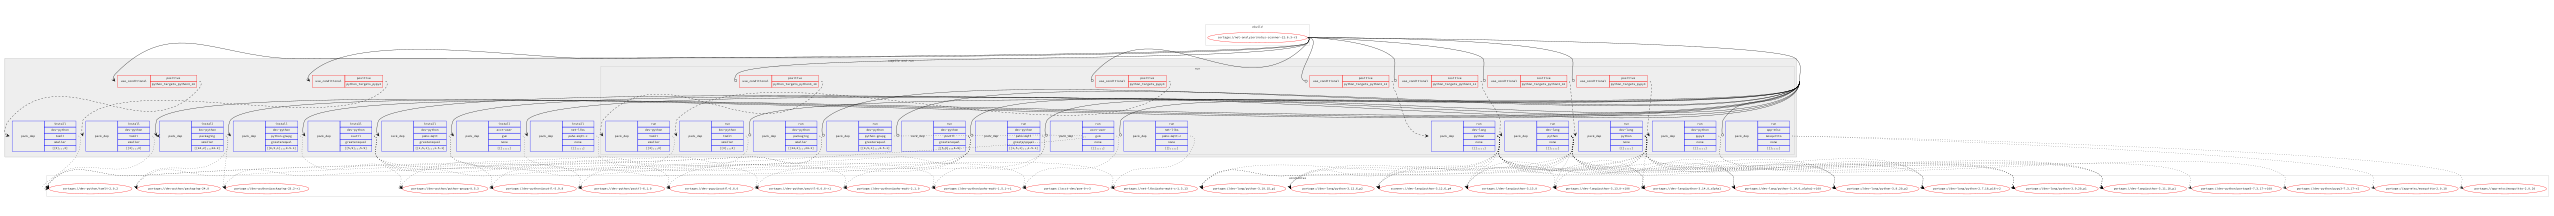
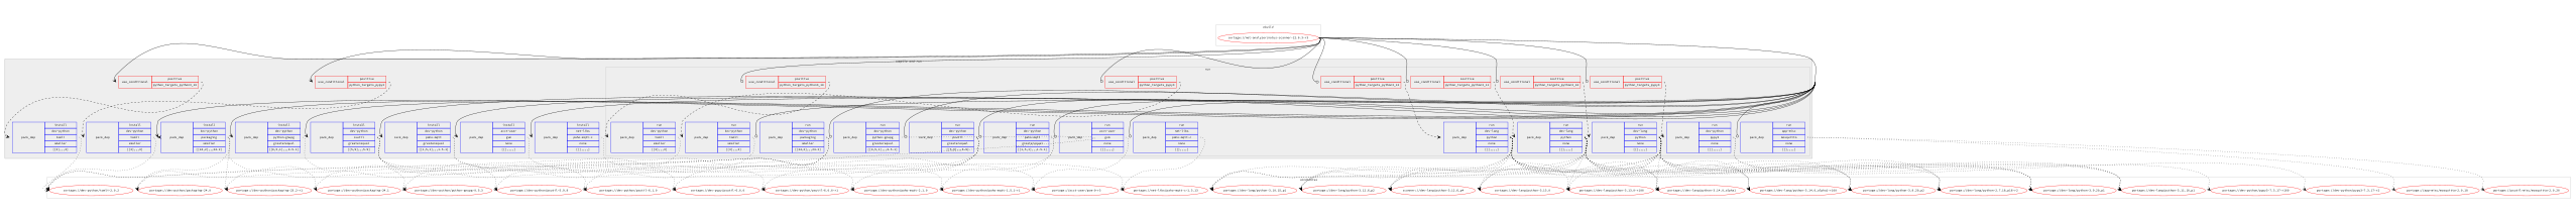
  digraph {
    compound=true
    concentrate=true
    fontname="Source Code Pro"
    fontsize=10
    newrank=true
    rankdir=TB
    ranksep=1.5
    node [color=red fontname="Source Code Pro" fontsize=10]
    edge [arrowhead=vee fontname="Source Code Pro" headport=w style=dotted tailport=e weight=100]
    n1 [label="portage://net-analyzer/notus-scanner-22.6.3-r3" width=4]
    n2 [color=blue label=<<TABLE BORDER="0" CELLBORDER="1" CELLSPACING="0" CELLPADDING="4" WIDTH="220"><TR><TD ROWSPAN="6" CELLPADDING="30">pack_dep</TD></TR><TR><TD WIDTH="110">install</TD></TR><TR><TD>dev-python</TD></TR><TR><TD>tomli</TD></TR><TR><TD>smaller</TD></TR><TR><TD>[[3],,,3]</TD></TR></TABLE>> shape=none]
    n3 [label=<<TABLE BORDER="0" CELLBORDER="1" CELLSPACING="0" CELLPADDING="4"><TR><TD ROWSPAN="3" CELLPADDING="10">use_conditional</TD></TR><TR><TD>positive</TD></TR><TR><TD>python_targets_pypy3</TD></TR></TABLE>> shape=none]
    n4 [color=blue label=<<TABLE BORDER="0" CELLBORDER="1" CELLSPACING="0" CELLPADDING="4" WIDTH="220"><TR><TD ROWSPAN="6" CELLPADDING="30">pack_dep</TD></TR><TR><TD WIDTH="110">install</TD></TR><TR><TD>dev-python</TD></TR><TR><TD>tomli</TD></TR><TR><TD>smaller</TD></TR><TR><TD>[[3],,,3]</TD></TR></TABLE>> shape=none]
    n5 [label=<<TABLE BORDER="0" CELLBORDER="1" CELLSPACING="0" CELLPADDING="4"><TR><TD ROWSPAN="3" CELLPADDING="10">use_conditional</TD></TR><TR><TD>positive</TD></TR><TR><TD>python_targets_python3_10</TD></TR></TABLE>> shape=none]
    n6 [color=blue label=<<TABLE BORDER="0" CELLBORDER="1" CELLSPACING="0" CELLPADDING="4" WIDTH="220"><TR><TD ROWSPAN="6" CELLPADDING="30">pack_dep</TD></TR><TR><TD WIDTH="110">install</TD></TR><TR><TD>acct-user</TD></TR><TR><TD>gvm</TD></TR><TR><TD>none</TD></TR><TR><TD>[[],,,,]</TD></TR></TABLE>> shape=none]
    n7 [color=blue label=<<TABLE BORDER="0" CELLBORDER="1" CELLSPACING="0" CELLPADDING="4" WIDTH="220"><TR><TD ROWSPAN="6" CELLPADDING="30">pack_dep</TD></TR><TR><TD WIDTH="110">install</TD></TR><TR><TD>dev-python</TD></TR><TR><TD>packaging</TD></TR><TR><TD>smaller</TD></TR><TR><TD>[[24,2],,,24.2]</TD></TR></TABLE>> shape=none]
    n8 [color=blue label=<<TABLE BORDER="0" CELLBORDER="1" CELLSPACING="0" CELLPADDING="4" WIDTH="220"><TR><TD ROWSPAN="6" CELLPADDING="30">pack_dep</TD></TR><TR><TD WIDTH="110">install</TD></TR><TR><TD>dev-python</TD></TR><TR><TD>paho-mqtt</TD></TR><TR><TD>greaterequal</TD></TR><TR><TD>[[1,5,1],,,1.5.1]</TD></TR></TABLE>> shape=none]
    n9 [color=blue label=<<TABLE BORDER="0" CELLBORDER="1" CELLSPACING="0" CELLPADDING="4" WIDTH="220"><TR><TD ROWSPAN="6" CELLPADDING="30">pack_dep</TD></TR><TR><TD WIDTH="110">install</TD></TR><TR><TD>dev-python</TD></TR><TR><TD>psutil</TD></TR><TR><TD>greaterequal</TD></TR><TR><TD>[[5,9],,,5.9]</TD></TR></TABLE>> shape=none]
    n10 [color=blue label=<<TABLE BORDER="0" CELLBORDER="1" CELLSPACING="0" CELLPADDING="4" WIDTH="220"><TR><TD ROWSPAN="6" CELLPADDING="30">pack_dep</TD></TR><TR><TD WIDTH="110">install</TD></TR><TR><TD>dev-python</TD></TR><TR><TD>python-gnupg</TD></TR><TR><TD>greaterequal</TD></TR><TR><TD>[[0,5,1],,,0.5.1]</TD></TR></TABLE>> shape=none]
    n11 [color=blue label=<<TABLE BORDER="0" CELLBORDER="1" CELLSPACING="0" CELLPADDING="4" WIDTH="220"><TR><TD ROWSPAN="6" CELLPADDING="30">pack_dep</TD></TR><TR><TD WIDTH="110">install</TD></TR><TR><TD>net-libs</TD></TR><TR><TD>paho-mqtt-c</TD></TR><TR><TD>none</TD></TR><TR><TD>[[],,,,]</TD></TR></TABLE>> shape=none]
    n12 [color=blue label=<<TABLE BORDER="0" CELLBORDER="1" CELLSPACING="0" CELLPADDING="4" WIDTH="220"><TR><TD ROWSPAN="6" CELLPADDING="30">pack_dep</TD></TR><TR><TD WIDTH="110">run</TD></TR><TR><TD>dev-python</TD></TR><TR><TD>pypy3</TD></TR><TR><TD>none</TD></TR><TR><TD>[[],,,,]</TD></TR></TABLE>> shape=none]
    n13 [label=<<TABLE BORDER="0" CELLBORDER="1" CELLSPACING="0" CELLPADDING="4"><TR><TD ROWSPAN="3" CELLPADDING="10">use_conditional</TD></TR><TR><TD>positive</TD></TR><TR><TD>python_targets_pypy3</TD></TR></TABLE>> shape=none]
    n14 [color=blue label=<<TABLE BORDER="0" CELLBORDER="1" CELLSPACING="0" CELLPADDING="4" WIDTH="220"><TR><TD ROWSPAN="6" CELLPADDING="30">pack_dep</TD></TR><TR><TD WIDTH="110">run</TD></TR><TR><TD>dev-python</TD></TR><TR><TD>tomli</TD></TR><TR><TD>smaller</TD></TR><TR><TD>[[3],,,3]</TD></TR></TABLE>> shape=none]
    n15 [label=<<TABLE BORDER="0" CELLBORDER="1" CELLSPACING="0" CELLPADDING="4"><TR><TD ROWSPAN="3" CELLPADDING="10">use_conditional</TD></TR><TR><TD>positive</TD></TR><TR><TD>python_targets_pypy3</TD></TR></TABLE>> shape=none]
    n16 [color=blue label=<<TABLE BORDER="0" CELLBORDER="1" CELLSPACING="0" CELLPADDING="4" WIDTH="220"><TR><TD ROWSPAN="6" CELLPADDING="30">pack_dep</TD></TR><TR><TD WIDTH="110">run</TD></TR><TR><TD>dev-lang</TD></TR><TR><TD>python</TD></TR><TR><TD>none</TD></TR><TR><TD>[[],,,,]</TD></TR></TABLE>> shape=none]
    n17 [label=<<TABLE BORDER="0" CELLBORDER="1" CELLSPACING="0" CELLPADDING="4"><TR><TD ROWSPAN="3" CELLPADDING="10">use_conditional</TD></TR><TR><TD>positive</TD></TR><TR><TD>python_targets_python3_10</TD></TR></TABLE>> shape=none]
    n18 [color=blue label=<<TABLE BORDER="0" CELLBORDER="1" CELLSPACING="0" CELLPADDING="4" WIDTH="220"><TR><TD ROWSPAN="6" CELLPADDING="30">pack_dep</TD></TR><TR><TD WIDTH="110">run</TD></TR><TR><TD>dev-python</TD></TR><TR><TD>tomli</TD></TR><TR><TD>smaller</TD></TR><TR><TD>[[3],,,3]</TD></TR></TABLE>> shape=none]
    n19 [label=<<TABLE BORDER="0" CELLBORDER="1" CELLSPACING="0" CELLPADDING="4"><TR><TD ROWSPAN="3" CELLPADDING="10">use_conditional</TD></TR><TR><TD>positive</TD></TR><TR><TD>python_targets_python3_10</TD></TR></TABLE>> shape=none]
    n20 [color=blue label=<<TABLE BORDER="0" CELLBORDER="1" CELLSPACING="0" CELLPADDING="4" WIDTH="220"><TR><TD ROWSPAN="6" CELLPADDING="30">pack_dep</TD></TR><TR><TD WIDTH="110">run</TD></TR><TR><TD>dev-lang</TD></TR><TR><TD>python</TD></TR><TR><TD>none</TD></TR><TR><TD>[[],,,,]</TD></TR></TABLE>> shape=none]
    n21 [label=<<TABLE BORDER="0" CELLBORDER="1" CELLSPACING="0" CELLPADDING="4"><TR><TD ROWSPAN="3" CELLPADDING="10">use_conditional</TD></TR><TR><TD>positive</TD></TR><TR><TD>python_targets_python3_11</TD></TR></TABLE>> shape=none]
    n22 [color=blue label=<<TABLE BORDER="0" CELLBORDER="1" CELLSPACING="0" CELLPADDING="4" WIDTH="220"><TR><TD ROWSPAN="6" CELLPADDING="30">pack_dep</TD></TR><TR><TD WIDTH="110">run</TD></TR><TR><TD>dev-lang</TD></TR><TR><TD>python</TD></TR><TR><TD>none</TD></TR><TR><TD>[[],,,,]</TD></TR></TABLE>> shape=none]
    n23 [label=<<TABLE BORDER="0" CELLBORDER="1" CELLSPACING="0" CELLPADDING="4"><TR><TD ROWSPAN="3" CELLPADDING="10">use_conditional</TD></TR><TR><TD>positive</TD></TR><TR><TD>python_targets_python3_12</TD></TR></TABLE>> shape=none]
    n24 [color=blue label=<<TABLE BORDER="0" CELLBORDER="1" CELLSPACING="0" CELLPADDING="4" WIDTH="220"><TR><TD ROWSPAN="6" CELLPADDING="30">pack_dep</TD></TR><TR><TD WIDTH="110">run</TD></TR><TR><TD>acct-user</TD></TR><TR><TD>gvm</TD></TR><TR><TD>none</TD></TR><TR><TD>[[],,,,]</TD></TR></TABLE>> shape=none]
    n25 [color=blue label=<<TABLE BORDER="0" CELLBORDER="1" CELLSPACING="0" CELLPADDING="4" WIDTH="220"><TR><TD ROWSPAN="6" CELLPADDING="30">pack_dep</TD></TR><TR><TD WIDTH="110">run</TD></TR><TR><TD>app-misc</TD></TR><TR><TD>mosquitto</TD></TR><TR><TD>none</TD></TR><TR><TD>[[],,,,]</TD></TR></TABLE>> shape=none]
    n26 [color=blue label=<<TABLE BORDER="0" CELLBORDER="1" CELLSPACING="0" CELLPADDING="4" WIDTH="220"><TR><TD ROWSPAN="6" CELLPADDING="30">pack_dep</TD></TR><TR><TD WIDTH="110">run</TD></TR><TR><TD>dev-python</TD></TR><TR><TD>packaging</TD></TR><TR><TD>smaller</TD></TR><TR><TD>[[24,2],,,24.2]</TD></TR></TABLE>> shape=none]
    n27 [color=blue label=<<TABLE BORDER="0" CELLBORDER="1" CELLSPACING="0" CELLPADDING="4" WIDTH="220"><TR><TD ROWSPAN="6" CELLPADDING="30">pack_dep</TD></TR><TR><TD WIDTH="110">run</TD></TR><TR><TD>dev-python</TD></TR><TR><TD>paho-mqtt</TD></TR><TR><TD>greaterequal</TD></TR><TR><TD>[[1,5,1],,,1.5.1]</TD></TR></TABLE>> shape=none]
    n28 [color=blue label=<<TABLE BORDER="0" CELLBORDER="1" CELLSPACING="0" CELLPADDING="4" WIDTH="220"><TR><TD ROWSPAN="6" CELLPADDING="30">pack_dep</TD></TR><TR><TD WIDTH="110">run</TD></TR><TR><TD>dev-python</TD></TR><TR><TD>psutil</TD></TR><TR><TD>greaterequal</TD></TR><TR><TD>[[5,9],,,5.9]</TD></TR></TABLE>> shape=none]
    n29 [color=blue label=<<TABLE BORDER="0" CELLBORDER="1" CELLSPACING="0" CELLPADDING="4" WIDTH="220"><TR><TD ROWSPAN="6" CELLPADDING="30">pack_dep</TD></TR><TR><TD WIDTH="110">run</TD></TR><TR><TD>dev-python</TD></TR><TR><TD>python-gnupg</TD></TR><TR><TD>greaterequal</TD></TR><TR><TD>[[0,5,1],,,0.5.1]</TD></TR></TABLE>> shape=none]
    n30 [color=blue label=<<TABLE BORDER="0" CELLBORDER="1" CELLSPACING="0" CELLPADDING="4" WIDTH="220"><TR><TD ROWSPAN="6" CELLPADDING="30">pack_dep</TD></TR><TR><TD WIDTH="110">run</TD></TR><TR><TD>net-libs</TD></TR><TR><TD>paho-mqtt-c</TD></TR><TR><TD>none</TD></TR><TR><TD>[[],,,,]</TD></TR></TABLE>> shape=none]
    n31 [label="portage://dev-python/tomli-2.0.2" width=4]
-   n32 [label="portage://acct-dev/gvm-0-r3" width=4]
+   n32 [label="portage://acct-user/gvm-0-r3" width=4]
+   n33 [label="portage://dev-python/packaging-24.1" width=4]
    n34 [label="portage://dev-python/packaging-24.0" width=4]
    n35 [label="portage://dev-python/packaging-23.2-r1" width=4]
    n36 [label="portage://dev-python/paho-mqtt-2.1.0" width=4]
    n37 [label="portage://dev-python/paho-mqtt-1.5.1-r1" width=4]
    n38 [label="portage://dev-python/psutil-6.1.0" width=4]
    n39 [label="portage://dev-python/psutil-6.0.0-r1" width=4]
    n40 [label="portage://dev-pypy/psutil-6.0.0" width=4]
    n41 [label="portage://dev-python/psutil-5.9.8" width=4]
    n42 [label="portage://dev-python/python-gnupg-0.5.3" width=4]
    n43 [label="portage://net-libs/paho-mqtt-c-1.3.13" width=4]
    n44 [label="portage://dev-python/pypy3-7.3.17-r2" width=4]
-   n45 [label="portage://dev-python/portage3-7.3.17-r100" width=4]
+   n45 [label="portage://dev-python/pypy3-7.3.17-r100" width=4]
    n46 [label="portage://dev-lang/python-3.14.0_alpha1-r100" width=4]
    n47 [label="portage://dev-lang/python-3.14.0_alpha1" width=4]
    n48 [label="portage://dev-lang/python-3.13.0-r100" width=4]
    n49 [label="portage://dev-lang/python-3.13.0" width=4]
    n50 [label="scanner://dev-lang/python-3.12.6_p4" width=4]
    n51 [label="portage://dev-lang/python-3.12.6_p2" width=4]
    n52 [label="portage://dev-lang/python-3.11.10_p1" width=4]
    n53 [label="portage://dev-lang/python-3.10.15_p1" width=4]
    n54 [label="portage://dev-lang/python-3.9.20_p1" width=4]
    n55 [label="portage://dev-lang/python-3.8.20_p2" width=4]
    n56 [label="portage://dev-lang/python-2.7.18_p16-r2" width=4]
-   n57 [label="portage://app-misc/mosquitto-2.0.20" width=4]
+   n57 [label="portage://psutil-misc/mosquitto-2.0.20" width=4]
    n58 [label="portage://app-misc/mosquitto-2.0.18" width=4]
    subgraph cluster_1 {
      color=gray
      label=<<i>ebuild</i>>
      n1
    }
    subgraph cluster_2 {
      color=gray
      label=<<i>dependencies</i>>
      subgraph cluster_3 {
        color=gray
        fillcolor="#eeeeee"
        label=<<i>compile</i>>
        style=filled
        subgraph sub_4 {
          color=gray
          fillcolor="#eeeeee"
          label=<<i>compile</i>>
          style=filled
          n3
          subgraph sub_5 {
            color=gray
            fillcolor="#eeeeee"
            label=<<i>compile</i>>
            style=filled
            n2
          }
        }
        subgraph sub_6 {
          color=gray
          fillcolor="#eeeeee"
          label=<<i>compile</i>>
          style=filled
          n5
          subgraph sub_7 {
            color=gray
            fillcolor="#eeeeee"
            label=<<i>compile</i>>
            style=filled
            n4
          }
        }
        subgraph sub_8 {
          color=gray
          fillcolor="#eeeeee"
          label=<<i>compile</i>>
          style=filled
          n6
        }
        subgraph sub_9 {
          color=gray
          fillcolor="#eeeeee"
          label=<<i>compile</i>>
          style=filled
          n7
        }
        subgraph sub_10 {
          color=gray
          fillcolor="#eeeeee"
          label=<<i>compile</i>>
          style=filled
          n8
        }
        subgraph sub_11 {
          color=gray
          fillcolor="#eeeeee"
          label=<<i>compile</i>>
          style=filled
          n9
        }
        subgraph sub_12 {
          color=gray
          fillcolor="#eeeeee"
          label=<<i>compile</i>>
          style=filled
          n10
        }
        subgraph sub_13 {
          color=gray
          fillcolor="#eeeeee"
          label=<<i>compile</i>>
          style=filled
          n11
        }
      }
      subgraph cluster_14 {
        color=gray
        fillcolor="#eeeeee"
        label=<<i>compile and run</i>>
        style=filled
      }
      subgraph cluster_15 {
        color=gray
        fillcolor="#eeeeee"
        label=<<i>run</i>>
        style=filled
        subgraph sub_16 {
          color=gray
          fillcolor="#eeeeee"
          label=<<i>run</i>>
          style=filled
          n13
          subgraph sub_17 {
            color=gray
            fillcolor="#eeeeee"
            label=<<i>run</i>>
            style=filled
            n12
          }
        }
        subgraph sub_18 {
          color=gray
          fillcolor="#eeeeee"
          label=<<i>run</i>>
          style=filled
          n15
          subgraph sub_19 {
            color=gray
            fillcolor="#eeeeee"
            label=<<i>run</i>>
            style=filled
            n14
          }
        }
        subgraph sub_20 {
          color=gray
          fillcolor="#eeeeee"
          label=<<i>run</i>>
          style=filled
          n17
          subgraph sub_21 {
            color=gray
            fillcolor="#eeeeee"
            label=<<i>run</i>>
            style=filled
            n16
          }
        }
        subgraph sub_22 {
          color=gray
          fillcolor="#eeeeee"
          label=<<i>run</i>>
          style=filled
          n19
          subgraph sub_23 {
            color=gray
            fillcolor="#eeeeee"
            label=<<i>run</i>>
            style=filled
            n18
          }
        }
        subgraph sub_24 {
          color=gray
          fillcolor="#eeeeee"
          label=<<i>run</i>>
          style=filled
          n21
          subgraph sub_25 {
            color=gray
            fillcolor="#eeeeee"
            label=<<i>run</i>>
            style=filled
            n20
          }
        }
        subgraph sub_26 {
          color=gray
          fillcolor="#eeeeee"
          label=<<i>run</i>>
          style=filled
          n23
          subgraph sub_27 {
            color=gray
            fillcolor="#eeeeee"
            label=<<i>run</i>>
            style=filled
            n22
          }
        }
        subgraph sub_28 {
          color=gray
          fillcolor="#eeeeee"
          label=<<i>run</i>>
          style=filled
          n24
        }
        subgraph sub_29 {
          color=gray
          fillcolor="#eeeeee"
          label=<<i>run</i>>
          style=filled
          n25
        }
        subgraph sub_30 {
          color=gray
          fillcolor="#eeeeee"
          label=<<i>run</i>>
          style=filled
          n26
        }
        subgraph sub_31 {
          color=gray
          fillcolor="#eeeeee"
          label=<<i>run</i>>
          style=filled
          n27
        }
        subgraph sub_32 {
          color=gray
          fillcolor="#eeeeee"
          label=<<i>run</i>>
          style=filled
          n28
        }
        subgraph sub_33 {
          color=gray
          fillcolor="#eeeeee"
          label=<<i>run</i>>
          style=filled
          n29
        }
        subgraph sub_34 {
          color=gray
          fillcolor="#eeeeee"
          label=<<i>run</i>>
          style=filled
          n30
        }
      }
    }
    subgraph cluster_35 {
      color=gray
      label=<<i>candidates</i>>
      rank=same
      subgraph sub_36 {
        color=black
        label=<<i>candidates</i>>
        nodesep=1
        rank=same
        n36
        n37
      }
      subgraph sub_37 {
        color=black
        label=<<i>candidates</i>>
        nodesep=1
        rank=same
        n31
      }
      subgraph sub_38 {
        color=black
        label=<<i>candidates</i>>
        nodesep=1
        rank=same
        n31
      }
      subgraph sub_39 {
        color=black
        label=<<i>candidates</i>>
        nodesep=1
        rank=same
        n32
      }
      subgraph sub_40 {
        color=black
        label=<<i>candidates</i>>
        nodesep=1
        rank=same
+       n33
        n34
        n35
      }
      subgraph sub_41 {
        color=black
        label=<<i>candidates</i>>
        nodesep=1
        rank=same
        n38
        n39
        n40
        n41
      }
      subgraph sub_42 {
        color=black
        label=<<i>candidates</i>>
        nodesep=1
        rank=same
        n42
      }
      subgraph sub_43 {
        color=black
        label=<<i>candidates</i>>
        nodesep=1
        rank=same
        n43
      }
      subgraph sub_44 {
        color=black
        label=<<i>candidates</i>>
        nodesep=1
        rank=same
        n31
      }
      subgraph sub_45 {
        color=black
        label=<<i>candidates</i>>
        nodesep=1
        rank=same
        n44
        n45
      }
      subgraph sub_46 {
        color=black
        label=<<i>candidates</i>>
        nodesep=1
        rank=same
        n46
        n47
        n48
        n49
        n50
        n51
        n52
        n53
        n54
        n55
        n56
      }
      subgraph sub_47 {
        color=black
        label=<<i>candidates</i>>
        nodesep=1
        rank=same
        n31
      }
      subgraph sub_48 {
        color=black
        label=<<i>candidates</i>>
        nodesep=1
        rank=same
        n46
        n47
        n48
        n49
        n50
        n51
        n52
        n53
        n54
        n55
        n56
      }
      subgraph sub_49 {
        color=black
        label=<<i>candidates</i>>
        nodesep=1
        rank=same
        n46
        n47
        n48
        n49
        n50
        n51
        n52
        n53
        n54
        n55
        n56
      }
      subgraph sub_50 {
        color=black
        label=<<i>candidates</i>>
        nodesep=1
        rank=same
        n32
      }
      subgraph sub_51 {
        color=black
        label=<<i>candidates</i>>
        nodesep=1
        rank=same
        n57
        n58
      }
      subgraph sub_52 {
        color=black
        label=<<i>candidates</i>>
        nodesep=1
        rank=same
+       n33
        n34
        n35
      }
      subgraph sub_53 {
        color=black
        label=<<i>candidates</i>>
        nodesep=1
        rank=same
        n36
        n37
      }
      subgraph sub_54 {
        color=black
        label=<<i>candidates</i>>
        nodesep=1
        rank=same
        n38
        n39
        n40
        n41
      }
      subgraph sub_55 {
        color=black
        label=<<i>candidates</i>>
        nodesep=1
        rank=same
        n42
      }
      subgraph sub_56 {
        color=black
        label=<<i>candidates</i>>
        nodesep=1
        rank=same
        n43
      }
    }
    n1 -> n3 [style=solid weight=20]
    n1 -> n5 [style=solid weight=20]
    n1 -> n6 [style=solid weight=20]
    n1 -> n7 [style=solid weight=20]
    n1 -> n8 [style=solid weight=20]
    n1 -> n9 [style=solid weight=20]
    n1 -> n10 [style=solid weight=20]
    n1 -> n11 [style=solid weight=20]
    n1 -> n13 [arrowhead=odot style=solid weight=20]
    n1 -> n15 [arrowhead=odot style=solid weight=20]
    n1 -> n17 [arrowhead=odot style=solid weight=20]
    n1 -> n19 [arrowhead=odot style=solid weight=20]
    n1 -> n21 [arrowhead=odot style=solid weight=20]
    n1 -> n23 [arrowhead=odot style=solid weight=20]
    n1 -> n24 [arrowhead=odot style=solid weight=20]
    n1 -> n25 [arrowhead=odot style=solid weight=20]
    n1 -> n26 [arrowhead=odot style=solid weight=20]
    n1 -> n27 [arrowhead=odot style=solid weight=20]
    n1 -> n28 [arrowhead=odot style=solid weight=20]
    n1 -> n29 [arrowhead=odot style=solid weight=20]
    n1 -> n30 [arrowhead=odot style=solid weight=20]
    n2 -> n31
    n3 -> n2 [style=dashed weight=20]
    n4 -> n31
    n5 -> n4 [style=dashed weight=20]
    n6 -> n32
+   n7 -> n33
    n7 -> n34
    n7 -> n35
    n8 -> n36
    n8 -> n37
    n9 -> n38
    n9 -> n39
    n9 -> n40
    n9 -> n41
    n10 -> n42
    n11 -> n43
    n12 -> n44
    n12 -> n45
    n13 -> n12 [style=dashed weight=20]
    n14 -> n31
    n15 -> n14 [style=dashed weight=20]
    n16 -> n46
    n16 -> n47
    n16 -> n48
    n16 -> n49
    n16 -> n50
    n16 -> n51
    n16 -> n52
    n16 -> n53
    n16 -> n54
    n16 -> n55
    n16 -> n56
    n17 -> n16 [style=dashed weight=20]
    n18 -> n31
    n19 -> n18 [style=dashed weight=20]
    n20 -> n46
    n20 -> n47
    n20 -> n48
    n20 -> n49
    n20 -> n50
    n20 -> n51
    n20 -> n52
    n20 -> n53
    n20 -> n54
    n20 -> n55
    n20 -> n56
    n21 -> n20 [style=dashed weight=20]
    n22 -> n46
    n22 -> n47
    n22 -> n48
    n22 -> n49
    n22 -> n50
    n22 -> n51
    n22 -> n52
    n22 -> n53
    n22 -> n54
    n22 -> n55
    n22 -> n56
    n23 -> n22 [style=dashed weight=20]
    n24 -> n32
    n25 -> n57
    n25 -> n58
+   n26 -> n33
    n26 -> n34
    n26 -> n35
    n27 -> n36
    n27 -> n37
    n28 -> n38
    n28 -> n39
    n28 -> n40
    n28 -> n41
    n29 -> n42
    n30 -> n43
  }
